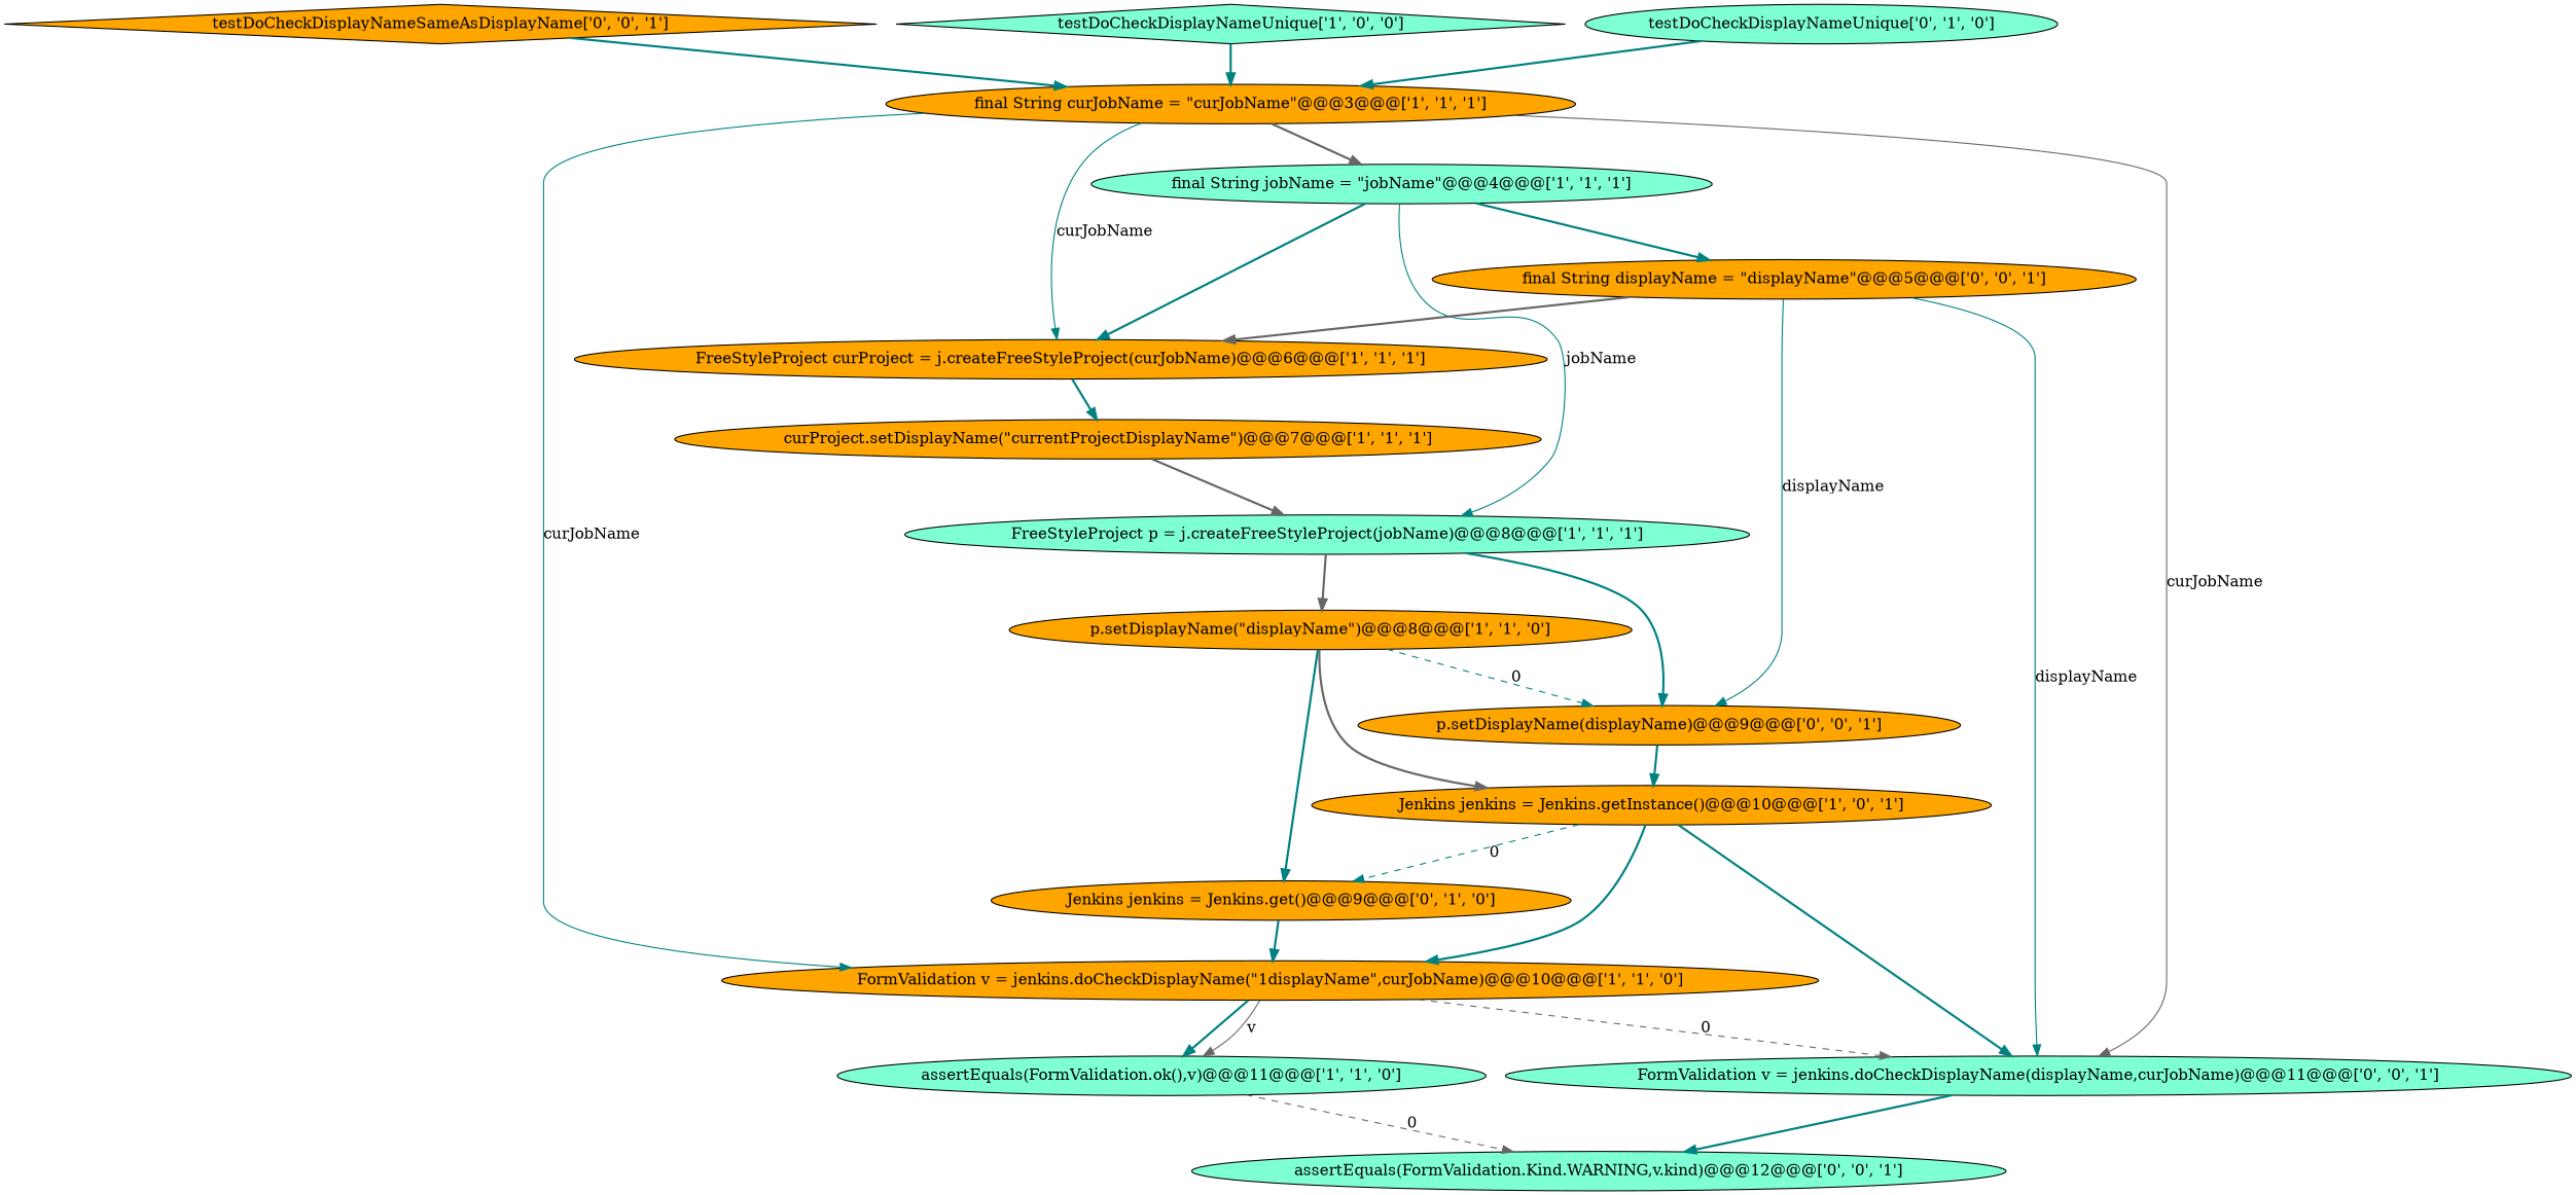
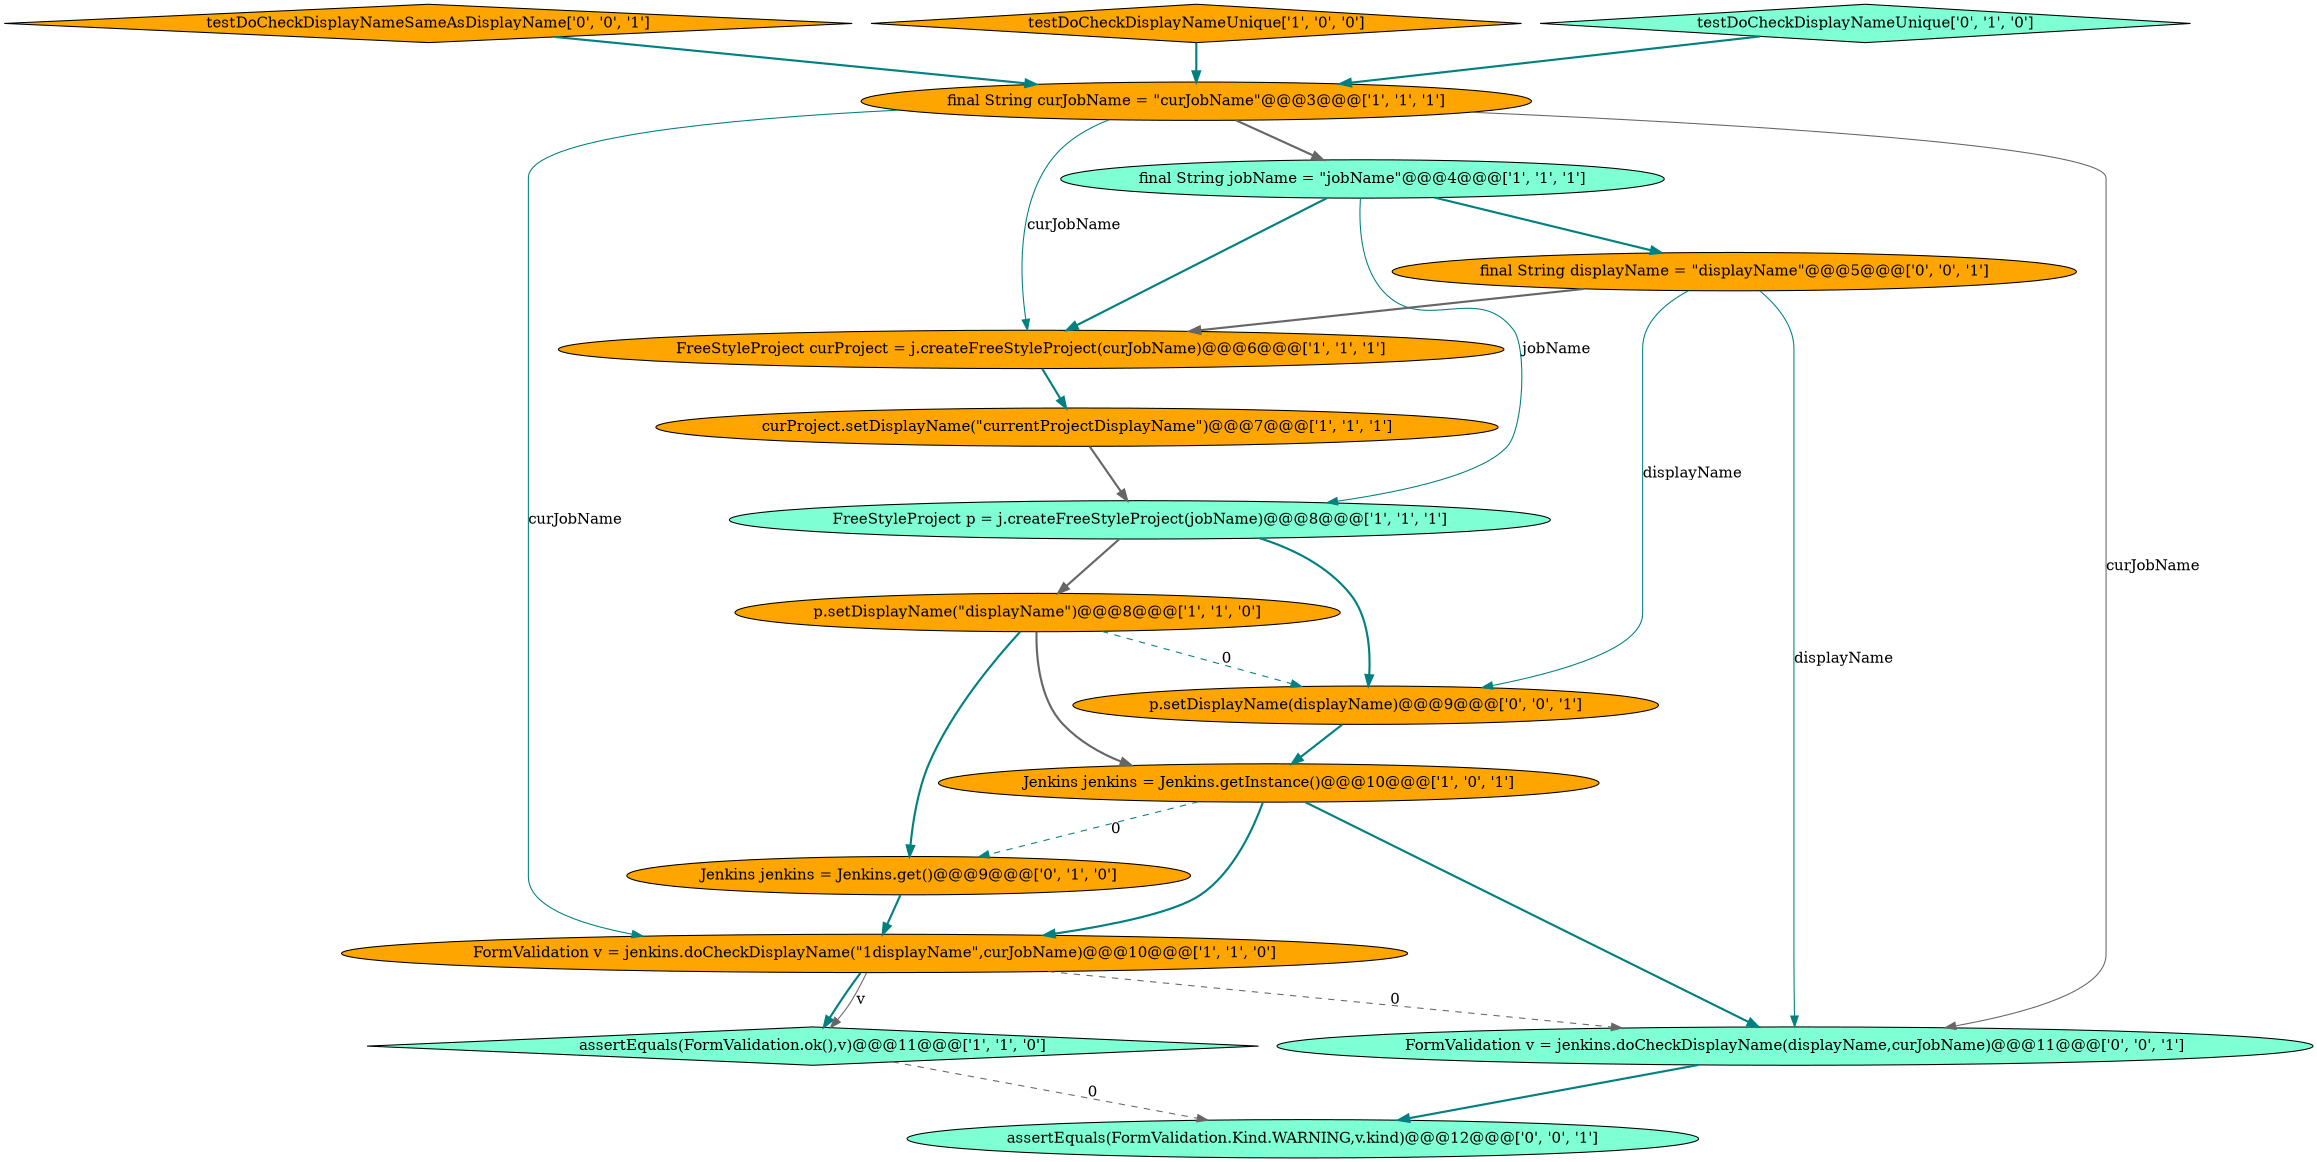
  digraph {
    node [fillcolor=orange shape=ellipse style=filled]
    edge [color=teal style=bold]
    n1 [fillcolor=aquamarine label="assertEquals(FormValidation.Kind.WARNING,v.kind)@@@12@@@['0', '0', '1']"]
    n2 [fillcolor=aquamarine label="final String jobName = \"jobName\"@@@4@@@['1', '1', '1']"]
    n3 [label="final String displayName = \"displayName\"@@@5@@@['0', '0', '1']"]
    n4 [label="FreeStyleProject curProject = j.createFreeStyleProject(curJobName)@@@6@@@['1', '1', '1']"]
    n5 [fillcolor=aquamarine label="FreeStyleProject p = j.createFreeStyleProject(jobName)@@@8@@@['1', '1', '1']"]
    n6 [fillcolor=aquamarine label="FormValidation v = jenkins.doCheckDisplayName(displayName,curJobName)@@@11@@@['0', '0', '1']"]
    n7 [label="p.setDisplayName(displayName)@@@9@@@['0', '0', '1']"]
    n8 [label="curProject.setDisplayName(\"currentProjectDisplayName\")@@@7@@@['1', '1', '1']"]
    n9 [label="p.setDisplayName(\"displayName\")@@@8@@@['1', '1', '0']"]
-   n10 [fillcolor=aquamarine label="assertEquals(FormValidation.ok(),v)@@@11@@@['1', '1', '0']"]
+   n10 [fillcolor=aquamarine label="assertEquals(FormValidation.ok(),v)@@@11@@@['1', '1', '0']" shape=diamond]
    n11 [label="Jenkins jenkins = Jenkins.getInstance()@@@10@@@['1', '0', '1']"]
    n12 [label="final String curJobName = \"curJobName\"@@@3@@@['1', '1', '1']"]
    n13 [label="FormValidation v = jenkins.doCheckDisplayName(\"1displayName\",curJobName)@@@10@@@['1', '1', '0']"]
    n14 [label="Jenkins jenkins = Jenkins.get()@@@9@@@['0', '1', '0']"]
    n15 [label="testDoCheckDisplayNameSameAsDisplayName['0', '0', '1']" shape=diamond]
-   n16 [fillcolor=aquamarine label="testDoCheckDisplayNameUnique['1', '0', '0']" shape=diamond]
-   n17 [fillcolor=aquamarine label="testDoCheckDisplayNameUnique['0', '1', '0']"]
+   n16 [label="testDoCheckDisplayNameUnique['1', '0', '0']" shape=diamond]
+   n17 [fillcolor=aquamarine label="testDoCheckDisplayNameUnique['0', '1', '0']" shape=diamond]
    n2 -> n3
    n2 -> n4
    n2 -> n5 [label=jobName style=solid]
    n3 -> n4 [color=gray40]
    n3 -> n6 [label=displayName style=solid]
    n3 -> n7 [label=displayName style=solid]
    n4 -> n8
    n5 -> n7
    n5 -> n9 [color=gray40]
    n6 -> n1
    n7 -> n11
    n8 -> n5 [color=gray40]
    n9 -> n7 [label=0 style=dashed]
    n9 -> n11 [color=gray40]
    n9 -> n14
    n10 -> n1 [color=gray40 label=0 style=dashed]
    n11 -> n6
    n11 -> n13
    n11 -> n14 [label=0 style=dashed]
    n12 -> n2 [color=gray40]
    n12 -> n4 [label=curJobName style=solid]
    n12 -> n6 [color=gray40 label=curJobName style=solid]
    n12 -> n13 [label=curJobName style=solid]
    n13 -> n6 [color=gray40 label=0 style=dashed]
    n13 -> n10
    n13 -> n10 [color=gray40 label=v style=solid]
    n14 -> n13
    n15 -> n12
    n16 -> n12
    n17 -> n12
  }
